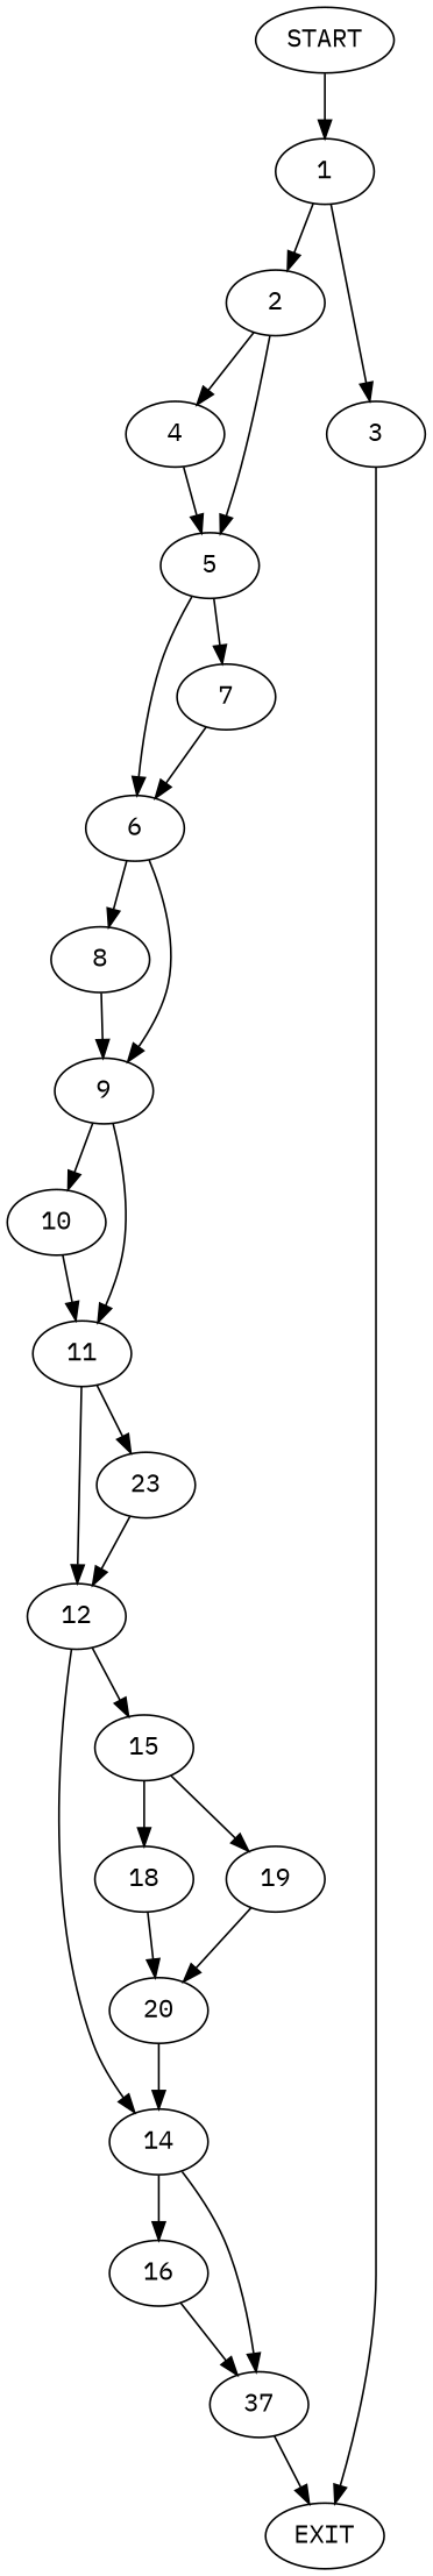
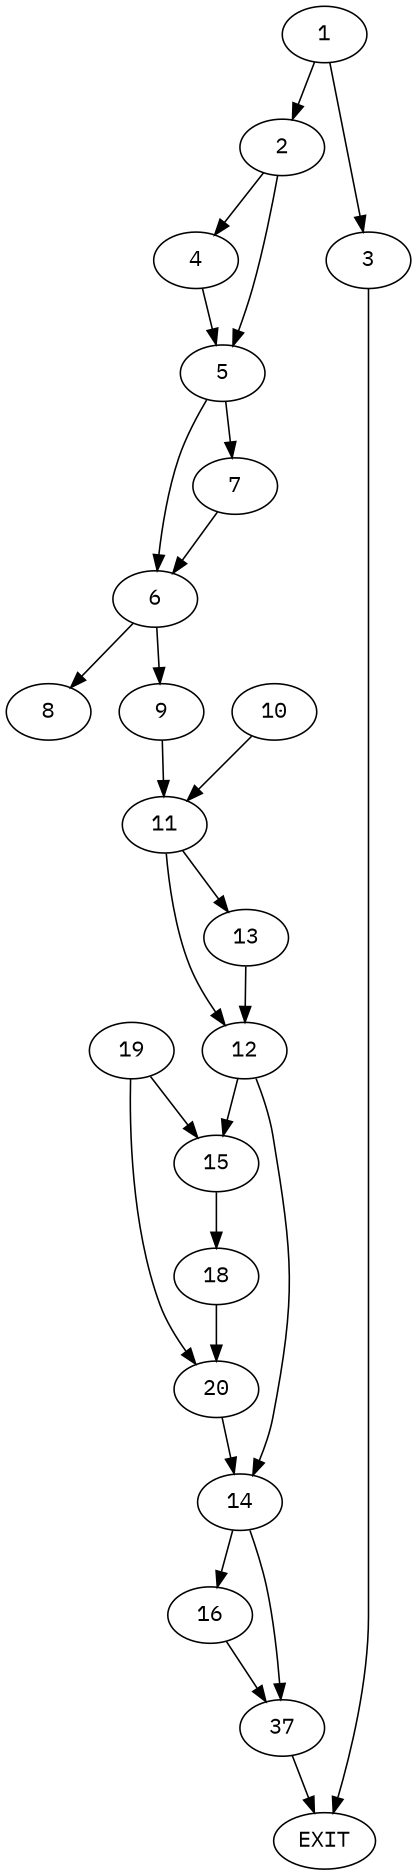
  digraph {
    fontname="IBM Plex Mono"
    node [fontname="IBM Plex Mono"]
    edge [fontname="IBM Plex Mono"]
-   n1 [label=START]
    1
    2
    3
    n5 [label=EXIT]
    4
    5
    6
    7
    8
    9
    10
    11
    12
-   13 [label=23]
+   13
    14
    15
    16
    n19 [label=37]
    18
    19
    20
-   n1 -> 1
    1 -> 2
    1 -> 3
    2 -> 4
    2 -> 5
    3 -> n5
    4 -> 5
    5 -> 6
    5 -> 7
    6 -> 8
    6 -> 9
    7 -> 6
-   8 -> 9
-   9 -> 10
    9 -> 11
    10 -> 11
    11 -> 12
    11 -> 13
    12 -> 14
    12 -> 15
    13 -> 12
    14 -> 16
    14 -> n19
    15 -> 18
-   15 -> 19
+   19 -> 15
    16 -> n19
    n19 -> n5
    18 -> 20
    19 -> 20
    20 -> 14
  }
